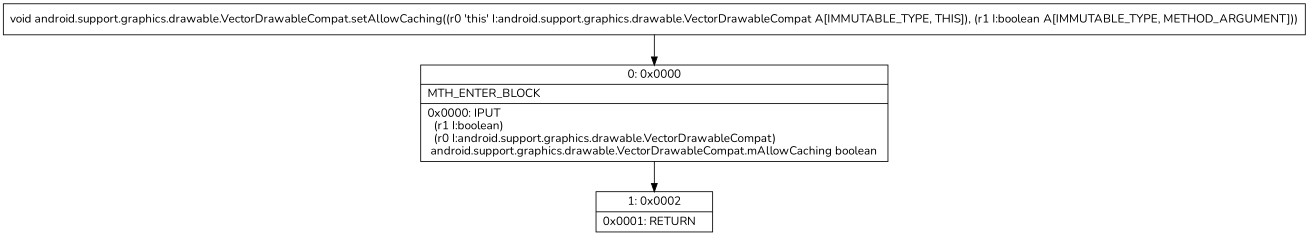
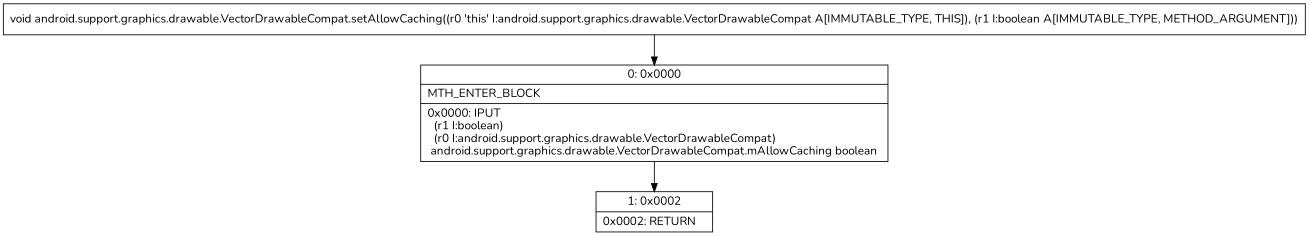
  digraph {
    fontname=Nunito
    node [shape=record fontname=Nunito]
    edge [fontname=Nunito]
    n1 [label="{0\:\ 0x0000|MTH_ENTER_BLOCK\l|0x0000: IPUT  \l  (r1 I:boolean)\l  (r0 I:android.support.graphics.drawable.VectorDrawableCompat)\l android.support.graphics.drawable.VectorDrawableCompat.mAllowCaching boolean \l}"]
-   n2 [label="{1\:\ 0x0002|0x0001: RETURN   \l}"]
+   n2 [label="{1\:\ 0x0002|0x0002: RETURN   \l}"]
    n3 [label="{void android.support.graphics.drawable.VectorDrawableCompat.setAllowCaching((r0 'this' I:android.support.graphics.drawable.VectorDrawableCompat A[IMMUTABLE_TYPE, THIS]), (r1 I:boolean A[IMMUTABLE_TYPE, METHOD_ARGUMENT])) }"]
    n1 -> n2
    n3 -> n1
  }
